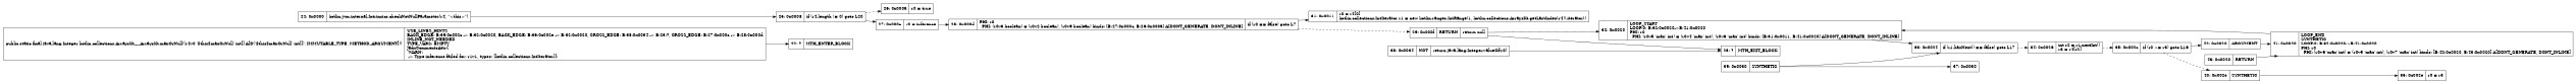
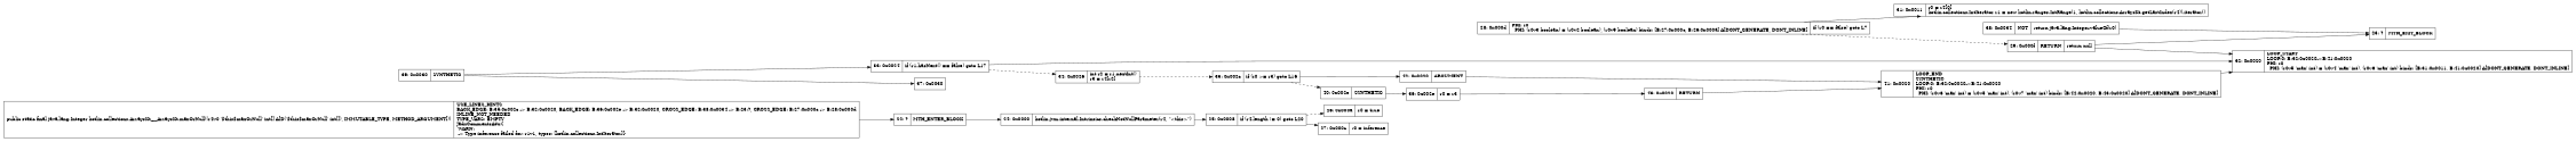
  digraph {
    fontname="DejaVu Serif"
    rankdir=LR
    node [fontname="DejaVu Serif" shape=record]
    edge [fontname="DejaVu Serif"]
    n1 [label="{22\:\ ?|MTH_ENTER_BLOCK\l}"]
    n2 [label="{24\:\ 0x0000|kotlin.jvm.internal.Intrinsics.checkNotNullParameter(r4, \"\<this\>\")\l}"]
    n3 [label="{25\:\ 0x0008|if (r4.length != 0) goto L20\l}"]
    n4 [label="{26\:\ 0x000a|r0 = true\l}"]
    n5 [label="{27\:\ 0x000c|r0 = inference\l}"]
    n6 [label="{28\:\ 0x000d|PHI: r0 \l  PHI: (r0v3 boolean) = (r0v2 boolean), (r0v9 boolean) binds: [B:27:0x000c, B:26:0x000a] A[DONT_GENERATE, DONT_INLINE]\l|if (r0 == false) goto L7\l}"]
    n7 [label="{29\:\ 0x000f|RETURN\l|return null\l}"]
    n8 [label="{31\:\ 0x0011|r0 = r4[0]\lkotlin.collections.IntIterator r1 = new kotlin.ranges.IntRange(1, kotlin.collections.ArraysKt.getLastIndex(r4)).iterator()\l}"]
    n9 [label="{23\:\ ?|MTH_EXIT_BLOCK\l}"]
    n10 [label="{32\:\ 0x0020|LOOP_START\lLOOP:0: B:32:0x0020\-\>B:41:0x0020\lPHI: r0 \l  PHI: (r0v5 'max' int) = (r0v4 'max' int), (r0v6 'max' int) binds: [B:31:0x0011, B:41:0x0020] A[DONT_GENERATE, DONT_INLINE]\l}"]
    n11 [label="{33\:\ 0x0024|if (r1.hasNext() == false) goto L17\l}"]
    n12 [label="{34\:\ 0x0026|int r2 = r1.nextInt()\lr3 = r4[r2]\l}"]
    n13 [label="{35\:\ 0x002c|if (r0 \>= r3) goto L16\l}"]
    n14 [label="{39\:\ 0x0030|SYNTHETIC\l}"]
    n15 [label="{37\:\ 0x0030}"]
    n16 [label="{40\:\ 0x002e|SYNTHETIC\l}"]
    n17 [label="{42\:\ 0x0020|ARGUMENT\l}"]
    n18 [label="{36\:\ 0x002e|r0 = r3\l}"]
    n19 [label="{41\:\ 0x0020|LOOP_END\lSYNTHETIC\lLOOP:0: B:32:0x0020\-\>B:41:0x0020\lPHI: r0 \l  PHI: (r0v6 'max' int) = (r0v5 'max' int), (r0v7 'max' int) binds: [B:42:0x0020, B:43:0x0020] A[DONT_GENERATE, DONT_INLINE]\l}"]
    n20 [label="{43\:\ 0x0020|RETURN\l}"]
    n21 [label="{38\:\ 0x0034|NOT\l|return java.lang.Integer.valueOf(r0)\l}"]
    n22 [label="{public static final java.lang.Integer kotlin.collections.ArraysKt___ArraysKt.maxOrNull((r4v0 '$this$maxOrNull' int[] A[D('$this$maxOrNull' int[]), IMMUTABLE_TYPE, METHOD_ARGUMENT]))  | USE_LINES_HINTS\lBACK_EDGE: B:35:0x002c \-\> B:32:0x0020, BACK_EDGE: B:36:0x002e \-\> B:32:0x0020, CROSS_EDGE: B:38:0x0034 \-\> B:23:?, CROSS_EDGE: B:27:0x000c \-\> B:28:0x000d\lINLINE_NOT_NEEDED\lTYPE_VARS: EMPTY\lJadxCommentsAttr\{\l WARN: \l \-\> Type inference failed for: r1v1, types: [kotlin.collections.IntIterator]\}\l}"]
+   n1 -> n2
    n2 -> n3
    n3 -> n4 [style=dashed]
    n3 -> n5
-   n5 -> n6
    n6 -> n7 [style=dashed]
    n6 -> n8
    n7 -> n9
    n7 -> n10
-   n10 -> n11
+   n11 -> n10
    n11 -> n12 [style=dashed]
    n12 -> n13 [style=dashed]
    n13 -> n16 [style=dashed]
    n13 -> n17
    n14 -> n11
    n14 -> n15
    n16 -> n18
    n17 -> n19
+   n18 -> n20
    n19 -> n10
    n20 -> n19
    n21 -> n9
    n22 -> n1
  }
